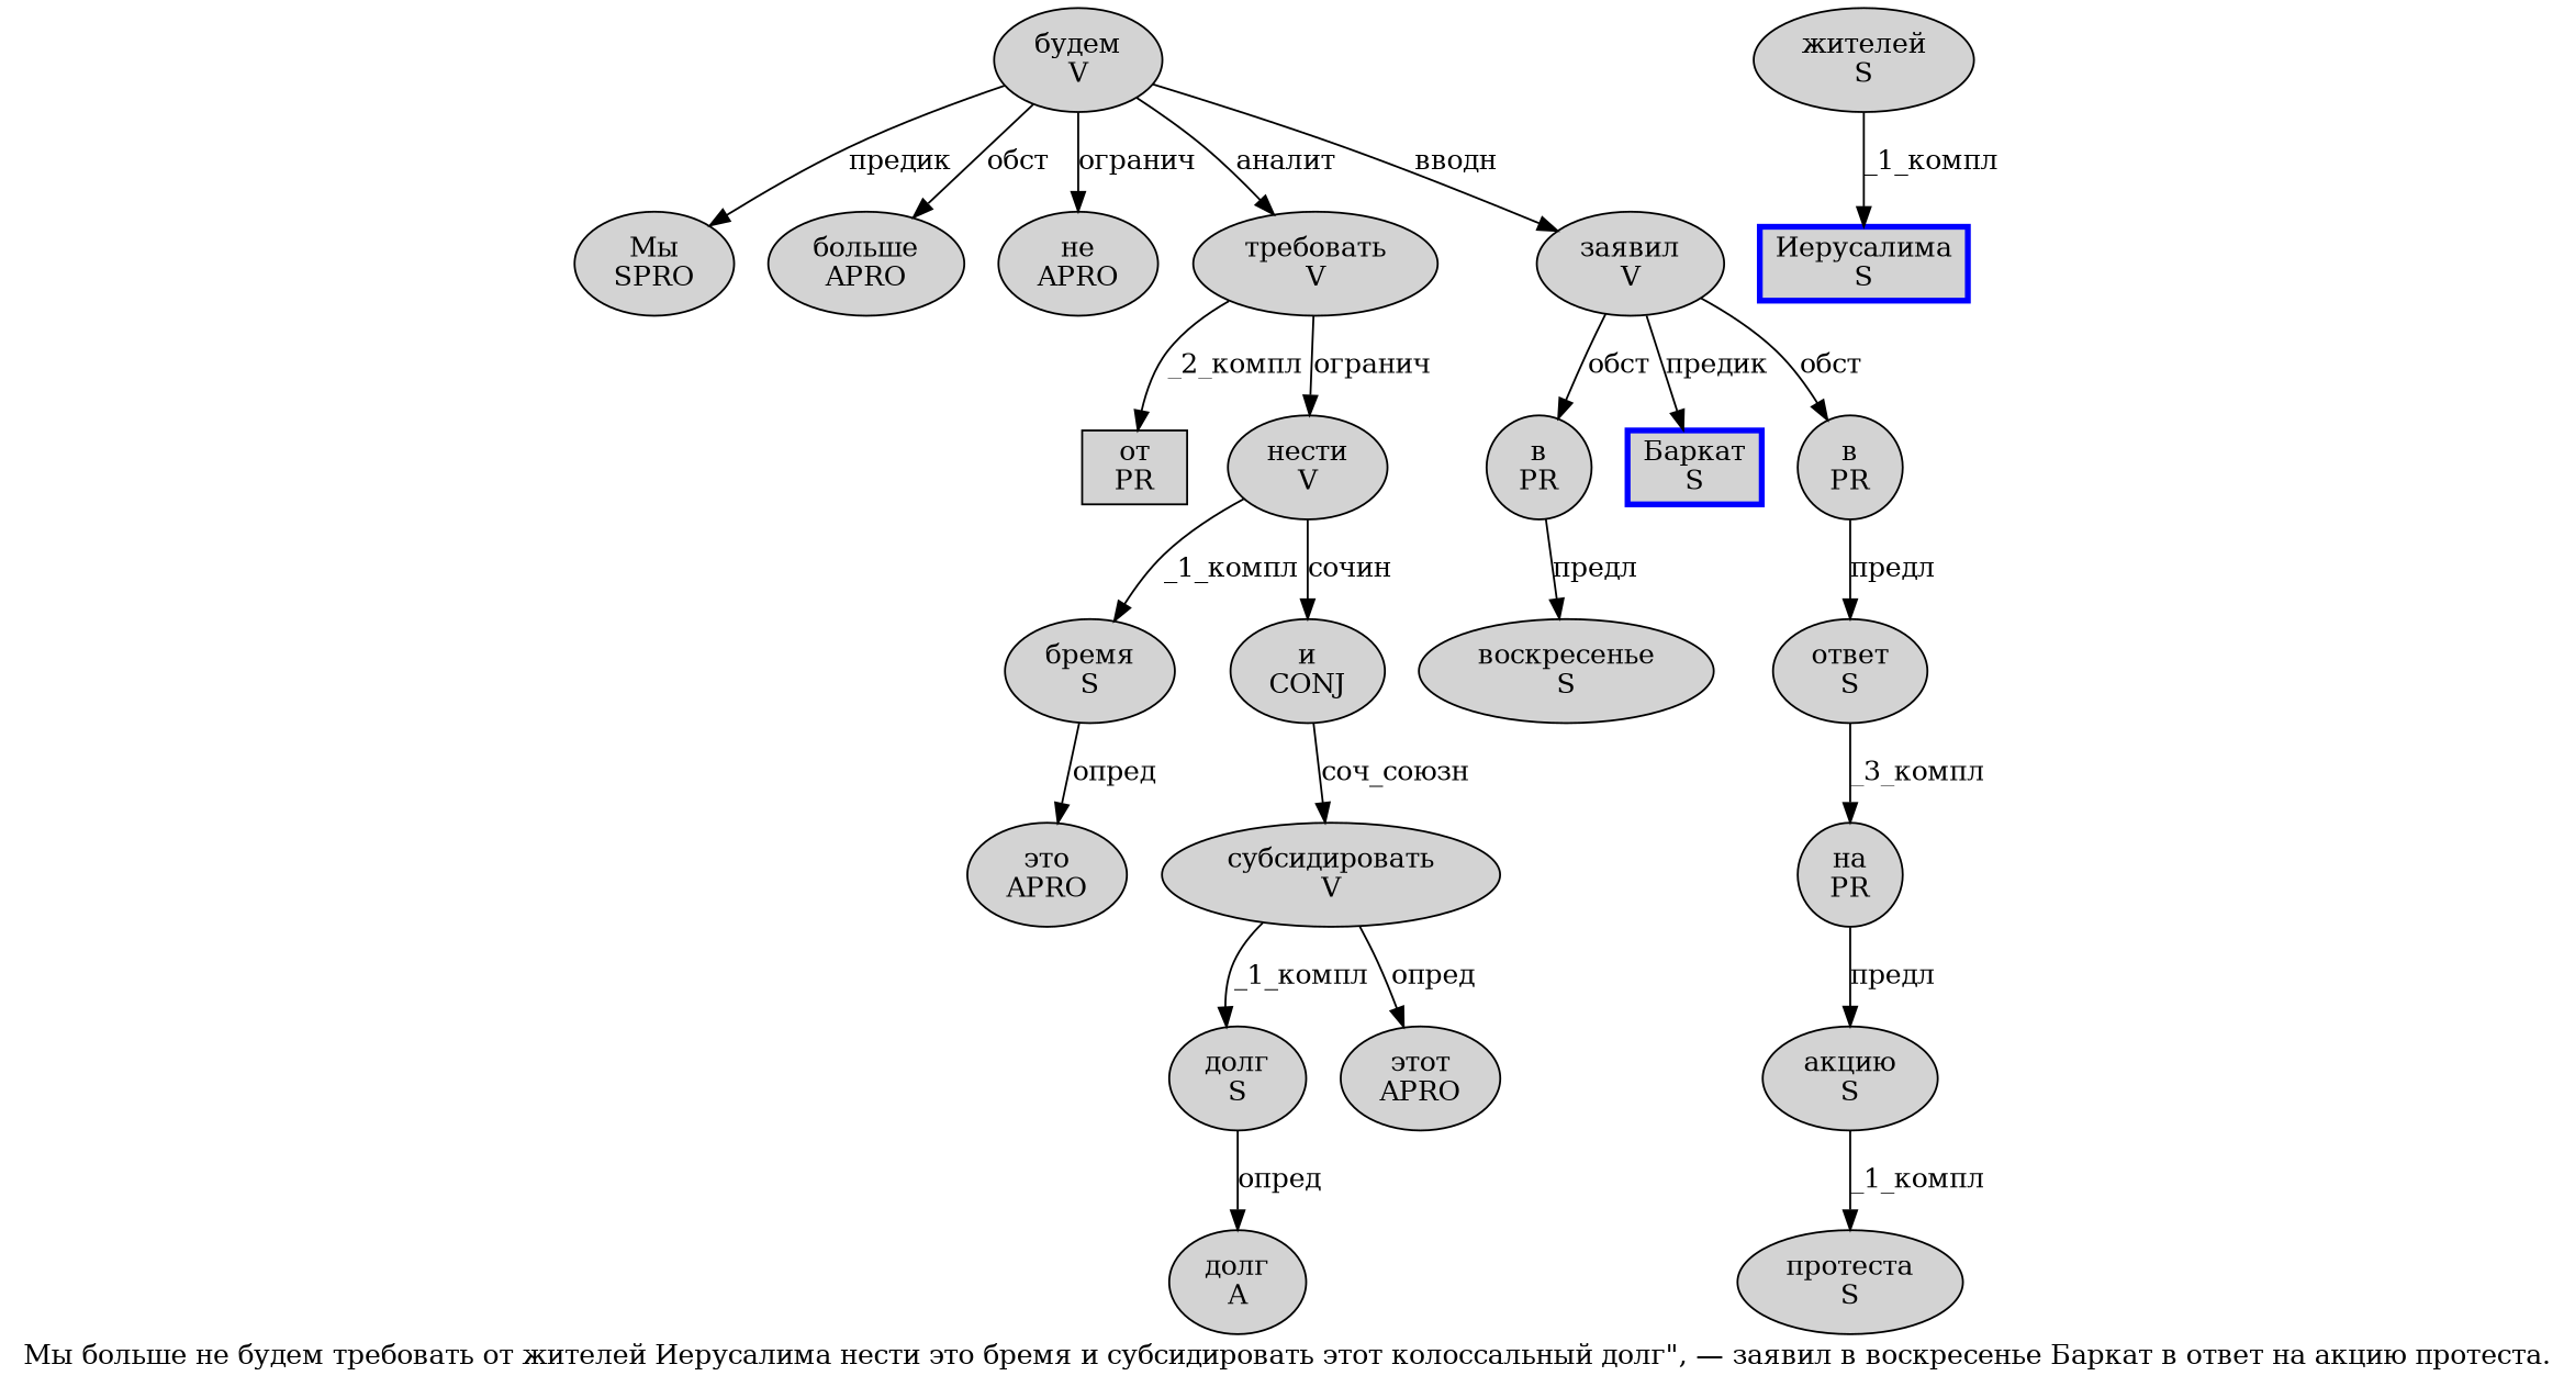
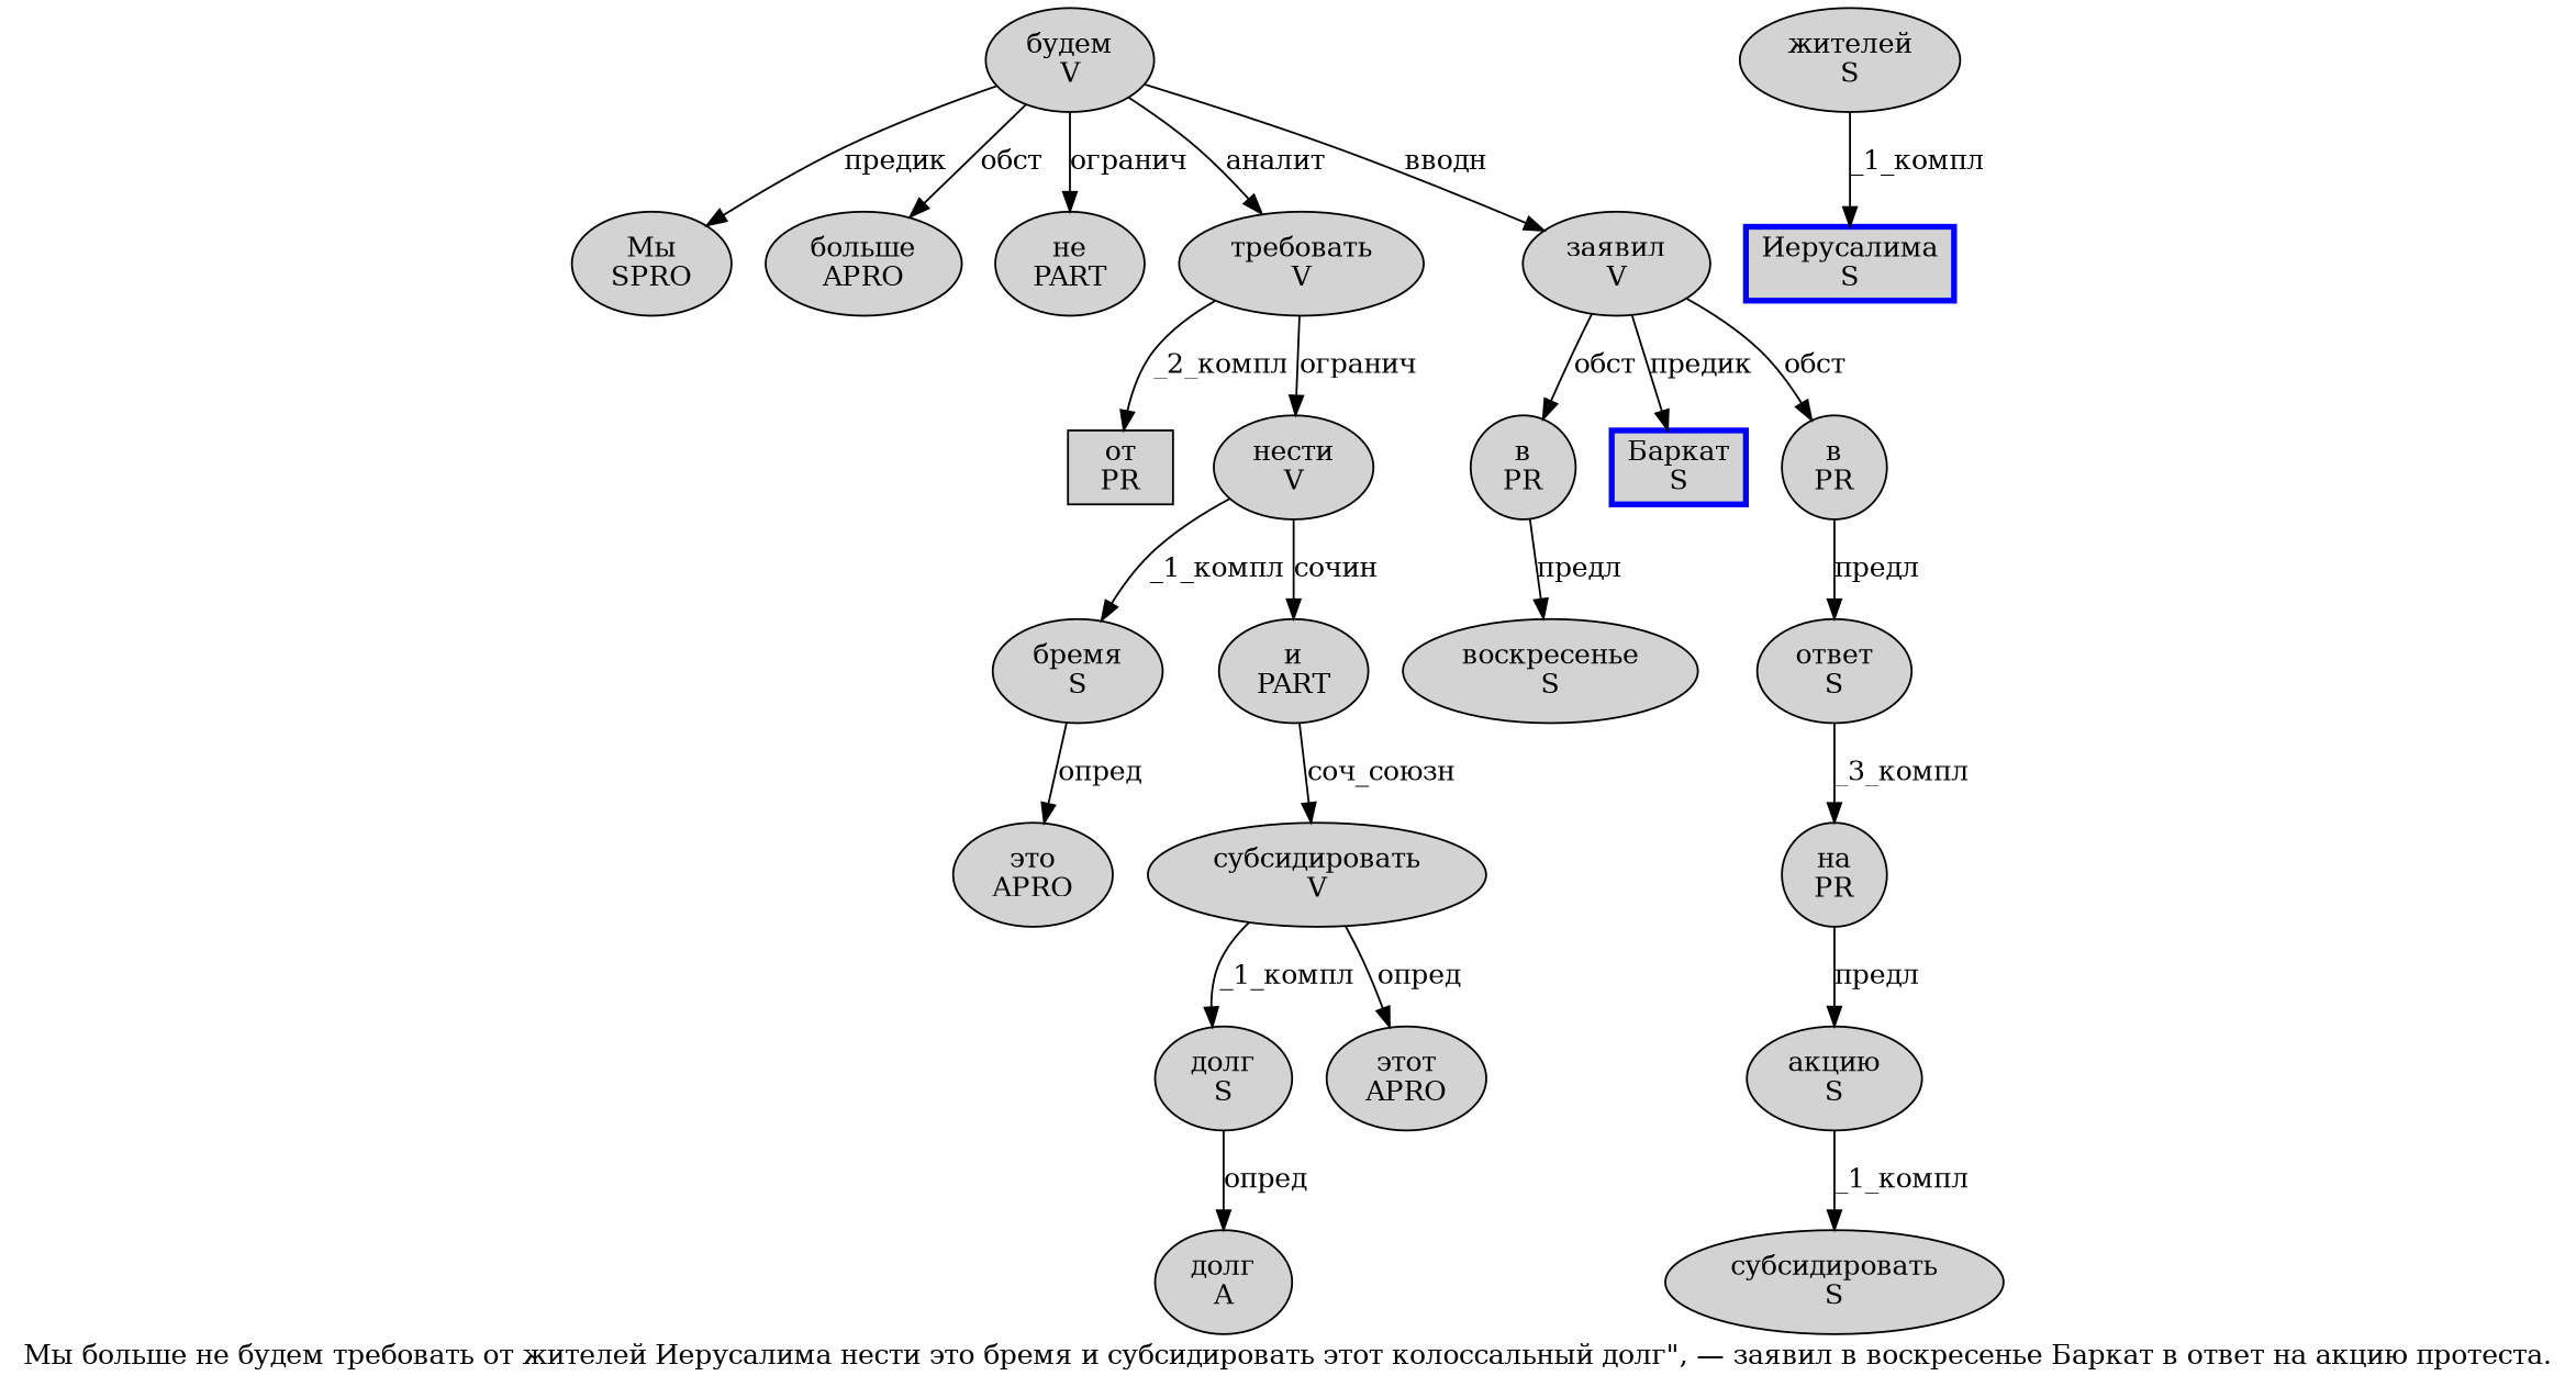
  digraph {
    label="Мы больше не будем требовать от жителей Иерусалима нести это бремя и субсидировать этот колоссальный долг\", — заявил в воскресенье Баркат в ответ на акцию протеста."
    node [fillcolor=lightgray penwidth=1 shape=ellipse style=filled]
    n1 [label="Мы\nSPRO"]
    n2 [label="больше\nAPRO"]
-   n3 [label="не\nAPRO"]
+   n3 [label="не\nPART"]
    n4 [label="будем\nV"]
    n5 [label="требовать\nV"]
    n6 [label="заявил\nV"]
    n7 [label="от\nPR" shape=box]
    n8 [label="нести\nV"]
    n9 [label="в\nPR"]
    n10 [color=blue label="Баркат\nS" penwidth=3 shape=box]
    n11 [label="в\nPR"]
    n12 [label="бремя\nS"]
-   n13 [label="и\nCONJ"]
+   n13 [label="и\nPART"]
    n14 [label="жителей\nS"]
    n15 [color=blue label="Иерусалима\nS" penwidth=3 shape=box]
    n16 [label="это\nAPRO"]
    n17 [label="субсидировать\nV"]
    n18 [label="долг\nS"]
    n19 [label="этот\nAPRO"]
    n20 [label="долг\nA"]
    n21 [label="воскресенье\nS"]
    n22 [label="ответ\nS"]
    n23 [label="на\nPR"]
    n24 [label="акцию\nS"]
-   n25 [label="протеста\nS"]
+   n25 [label="субсидировать\nS"]
    n4 -> n1 [label="предик"]
    n4 -> n2 [label="обст"]
    n4 -> n3 [label="огранич"]
    n4 -> n5 [label="аналит"]
    n4 -> n6 [label="вводн"]
    n5 -> n7 [label="_2_компл"]
    n5 -> n8 [label="огранич"]
    n6 -> n9 [label="обст"]
    n6 -> n10 [label="предик"]
    n6 -> n11 [label="обст"]
    n8 -> n12 [label="_1_компл"]
    n8 -> n13 [label="сочин"]
    n9 -> n21 [label="предл"]
    n11 -> n22 [label="предл"]
    n12 -> n16 [label="опред"]
    n13 -> n17 [label="соч_союзн"]
    n14 -> n15 [label="_1_компл"]
    n17 -> n18 [label="_1_компл"]
    n17 -> n19 [label="опред"]
    n18 -> n20 [label="опред"]
    n22 -> n23 [label="_3_компл"]
    n23 -> n24 [label="предл"]
    n24 -> n25 [label="_1_компл"]
  }
